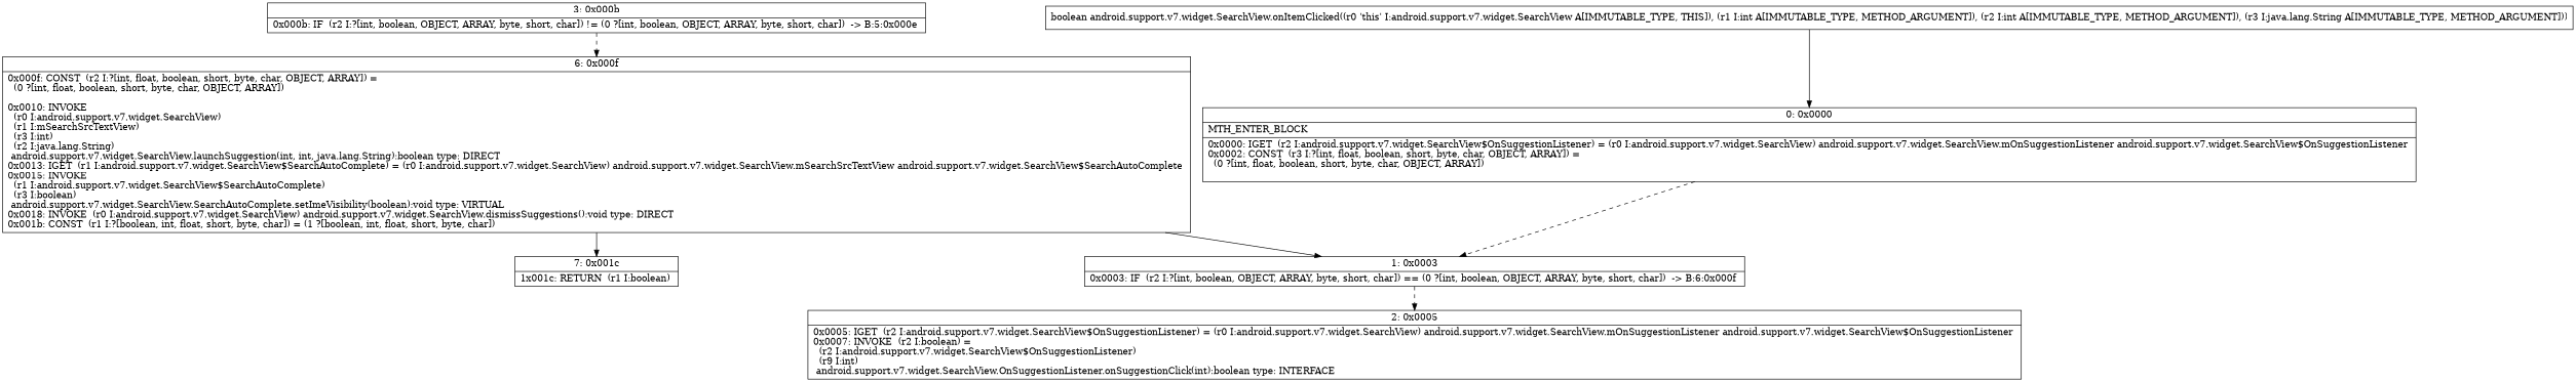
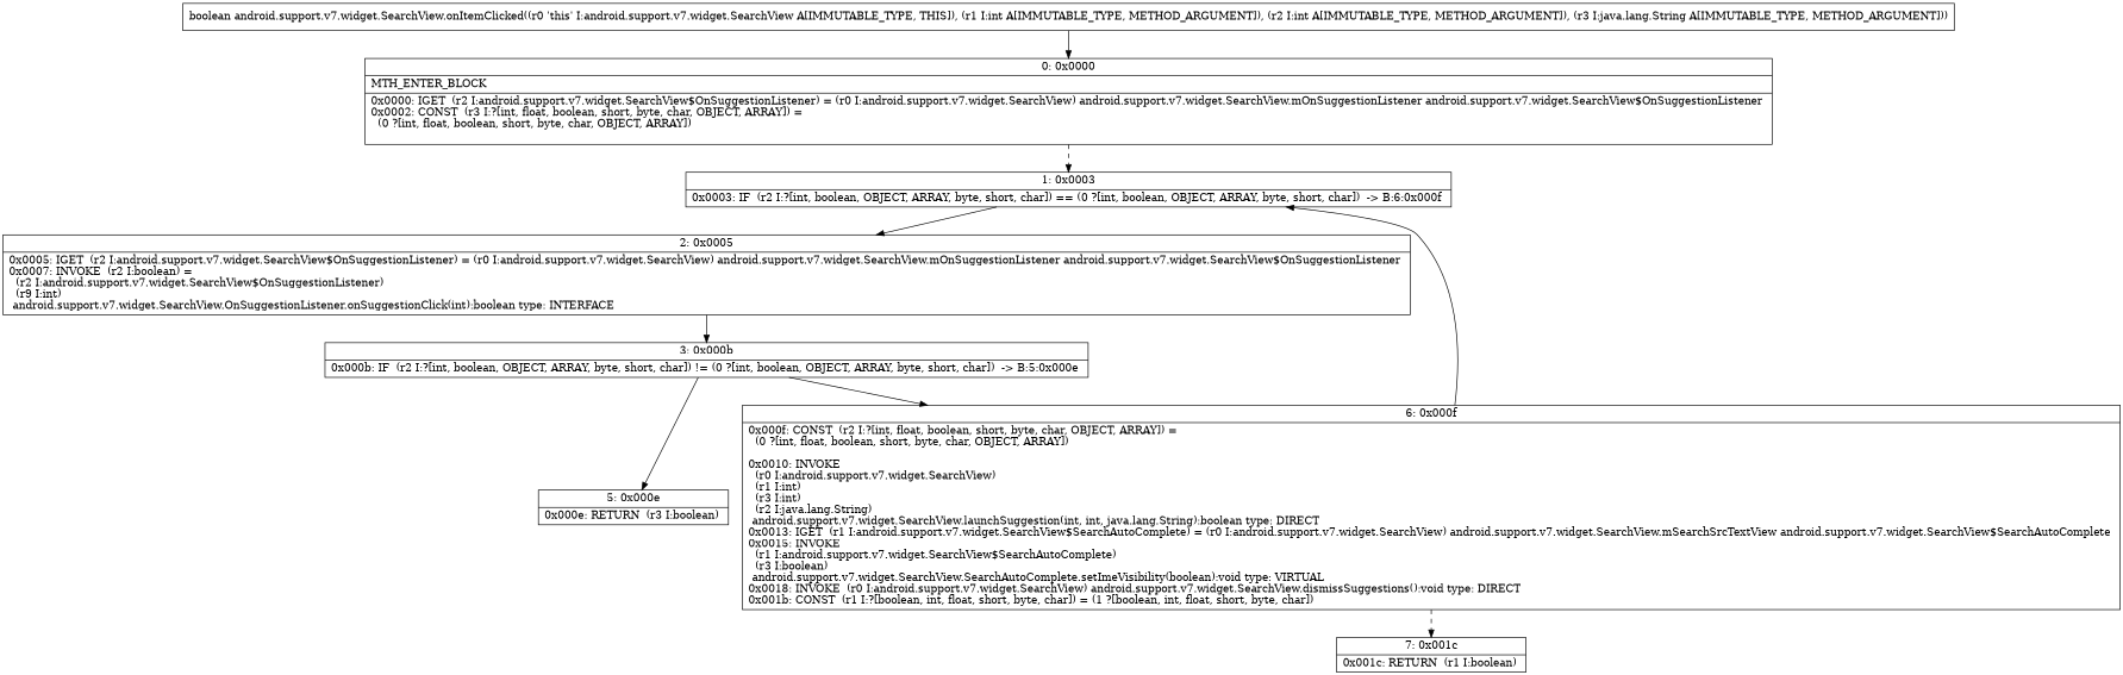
  digraph {
    node [shape=record]
    n1 [label="{0\:\ 0x0000|MTH_ENTER_BLOCK\l|0x0000: IGET  (r2 I:android.support.v7.widget.SearchView$OnSuggestionListener) = (r0 I:android.support.v7.widget.SearchView) android.support.v7.widget.SearchView.mOnSuggestionListener android.support.v7.widget.SearchView$OnSuggestionListener \l0x0002: CONST  (r3 I:?[int, float, boolean, short, byte, char, OBJECT, ARRAY]) = \l  (0 ?[int, float, boolean, short, byte, char, OBJECT, ARRAY])\l \l}"]
    n2 [label="{1\:\ 0x0003|0x0003: IF  (r2 I:?[int, boolean, OBJECT, ARRAY, byte, short, char]) == (0 ?[int, boolean, OBJECT, ARRAY, byte, short, char])  \-\> B:6:0x000f \l}"]
    n3 [label="{2\:\ 0x0005|0x0005: IGET  (r2 I:android.support.v7.widget.SearchView$OnSuggestionListener) = (r0 I:android.support.v7.widget.SearchView) android.support.v7.widget.SearchView.mOnSuggestionListener android.support.v7.widget.SearchView$OnSuggestionListener \l0x0007: INVOKE  (r2 I:boolean) = \l  (r2 I:android.support.v7.widget.SearchView$OnSuggestionListener)\l  (r9 I:int)\l android.support.v7.widget.SearchView.OnSuggestionListener.onSuggestionClick(int):boolean type: INTERFACE \l}"]
    n4 [label="{3\:\ 0x000b|0x000b: IF  (r2 I:?[int, boolean, OBJECT, ARRAY, byte, short, char]) != (0 ?[int, boolean, OBJECT, ARRAY, byte, short, char])  \-\> B:5:0x000e \l}"]
-   n5 [label="{6\:\ 0x000f|0x000f: CONST  (r2 I:?[int, float, boolean, short, byte, char, OBJECT, ARRAY]) = \l  (0 ?[int, float, boolean, short, byte, char, OBJECT, ARRAY])\l \l0x0010: INVOKE  \l  (r0 I:android.support.v7.widget.SearchView)\l  (r1 I:mSearchSrcTextView)\l  (r3 I:int)\l  (r2 I:java.lang.String)\l android.support.v7.widget.SearchView.launchSuggestion(int, int, java.lang.String):boolean type: DIRECT \l0x0013: IGET  (r1 I:android.support.v7.widget.SearchView$SearchAutoComplete) = (r0 I:android.support.v7.widget.SearchView) android.support.v7.widget.SearchView.mSearchSrcTextView android.support.v7.widget.SearchView$SearchAutoComplete \l0x0015: INVOKE  \l  (r1 I:android.support.v7.widget.SearchView$SearchAutoComplete)\l  (r3 I:boolean)\l android.support.v7.widget.SearchView.SearchAutoComplete.setImeVisibility(boolean):void type: VIRTUAL \l0x0018: INVOKE  (r0 I:android.support.v7.widget.SearchView) android.support.v7.widget.SearchView.dismissSuggestions():void type: DIRECT \l0x001b: CONST  (r1 I:?[boolean, int, float, short, byte, char]) = (1 ?[boolean, int, float, short, byte, char]) \l}"]
-   n6 [label="{7\:\ 0x001c|1x001c: RETURN  (r1 I:boolean) \l}"]
+   n5 [label="{6\:\ 0x000f|0x000f: CONST  (r2 I:?[int, float, boolean, short, byte, char, OBJECT, ARRAY]) = \l  (0 ?[int, float, boolean, short, byte, char, OBJECT, ARRAY])\l \l0x0010: INVOKE  \l  (r0 I:android.support.v7.widget.SearchView)\l  (r1 I:int)\l  (r3 I:int)\l  (r2 I:java.lang.String)\l android.support.v7.widget.SearchView.launchSuggestion(int, int, java.lang.String):boolean type: DIRECT \l0x0013: IGET  (r1 I:android.support.v7.widget.SearchView$SearchAutoComplete) = (r0 I:android.support.v7.widget.SearchView) android.support.v7.widget.SearchView.mSearchSrcTextView android.support.v7.widget.SearchView$SearchAutoComplete \l0x0015: INVOKE  \l  (r1 I:android.support.v7.widget.SearchView$SearchAutoComplete)\l  (r3 I:boolean)\l android.support.v7.widget.SearchView.SearchAutoComplete.setImeVisibility(boolean):void type: VIRTUAL \l0x0018: INVOKE  (r0 I:android.support.v7.widget.SearchView) android.support.v7.widget.SearchView.dismissSuggestions():void type: DIRECT \l0x001b: CONST  (r1 I:?[boolean, int, float, short, byte, char]) = (1 ?[boolean, int, float, short, byte, char]) \l}"]
+   n6 [label="{7\:\ 0x001c|0x001c: RETURN  (r1 I:boolean) \l}"]
+   n7 [label="{5\:\ 0x000e|0x000e: RETURN  (r3 I:boolean) \l}"]
    n8 [label="{boolean android.support.v7.widget.SearchView.onItemClicked((r0 'this' I:android.support.v7.widget.SearchView A[IMMUTABLE_TYPE, THIS]), (r1 I:int A[IMMUTABLE_TYPE, METHOD_ARGUMENT]), (r2 I:int A[IMMUTABLE_TYPE, METHOD_ARGUMENT]), (r3 I:java.lang.String A[IMMUTABLE_TYPE, METHOD_ARGUMENT])) }"]
    n1 -> n2 [style=dashed]
-   n2 -> n3 [style=dashed]
-   n4 -> n5 [style=dashed]
+   n2 -> n3 [style=solid]
+   n3 -> n4
+   n4 -> n5 [style=solid]
+   n4 -> n7
    n5 -> n2
-   n5 -> n6
+   n5 -> n6 [style=dashed]
    n8 -> n1
  }
